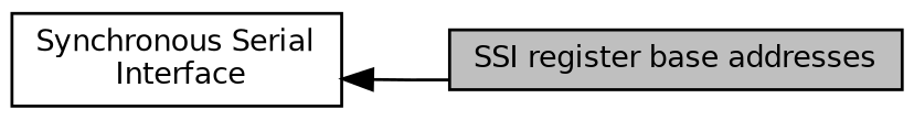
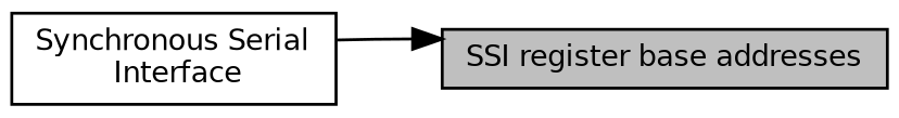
  digraph {
    rankdir=LR
    node [color=black fontname=Helvetica fontsize=10 shape=record style=filled]
    n1 [fillcolor=white height=0.2 label="Synchronous Serial\l Interface" width=0.4]
    n2 [fillcolor=grey75 fontcolor=black height=0.2 label="SSI register base addresses" width=0.4]
-   n1 -> n2 [dir=back fontname=Helvetica fontsize=10 labelfontname=Helvetica labelfontsize=10 shape=plaintext style=solid]
+   n2 -> n1 [dir=back fontname=Helvetica fontsize=10 labelfontname=Helvetica labelfontsize=10 shape=plaintext style=solid]
  }
